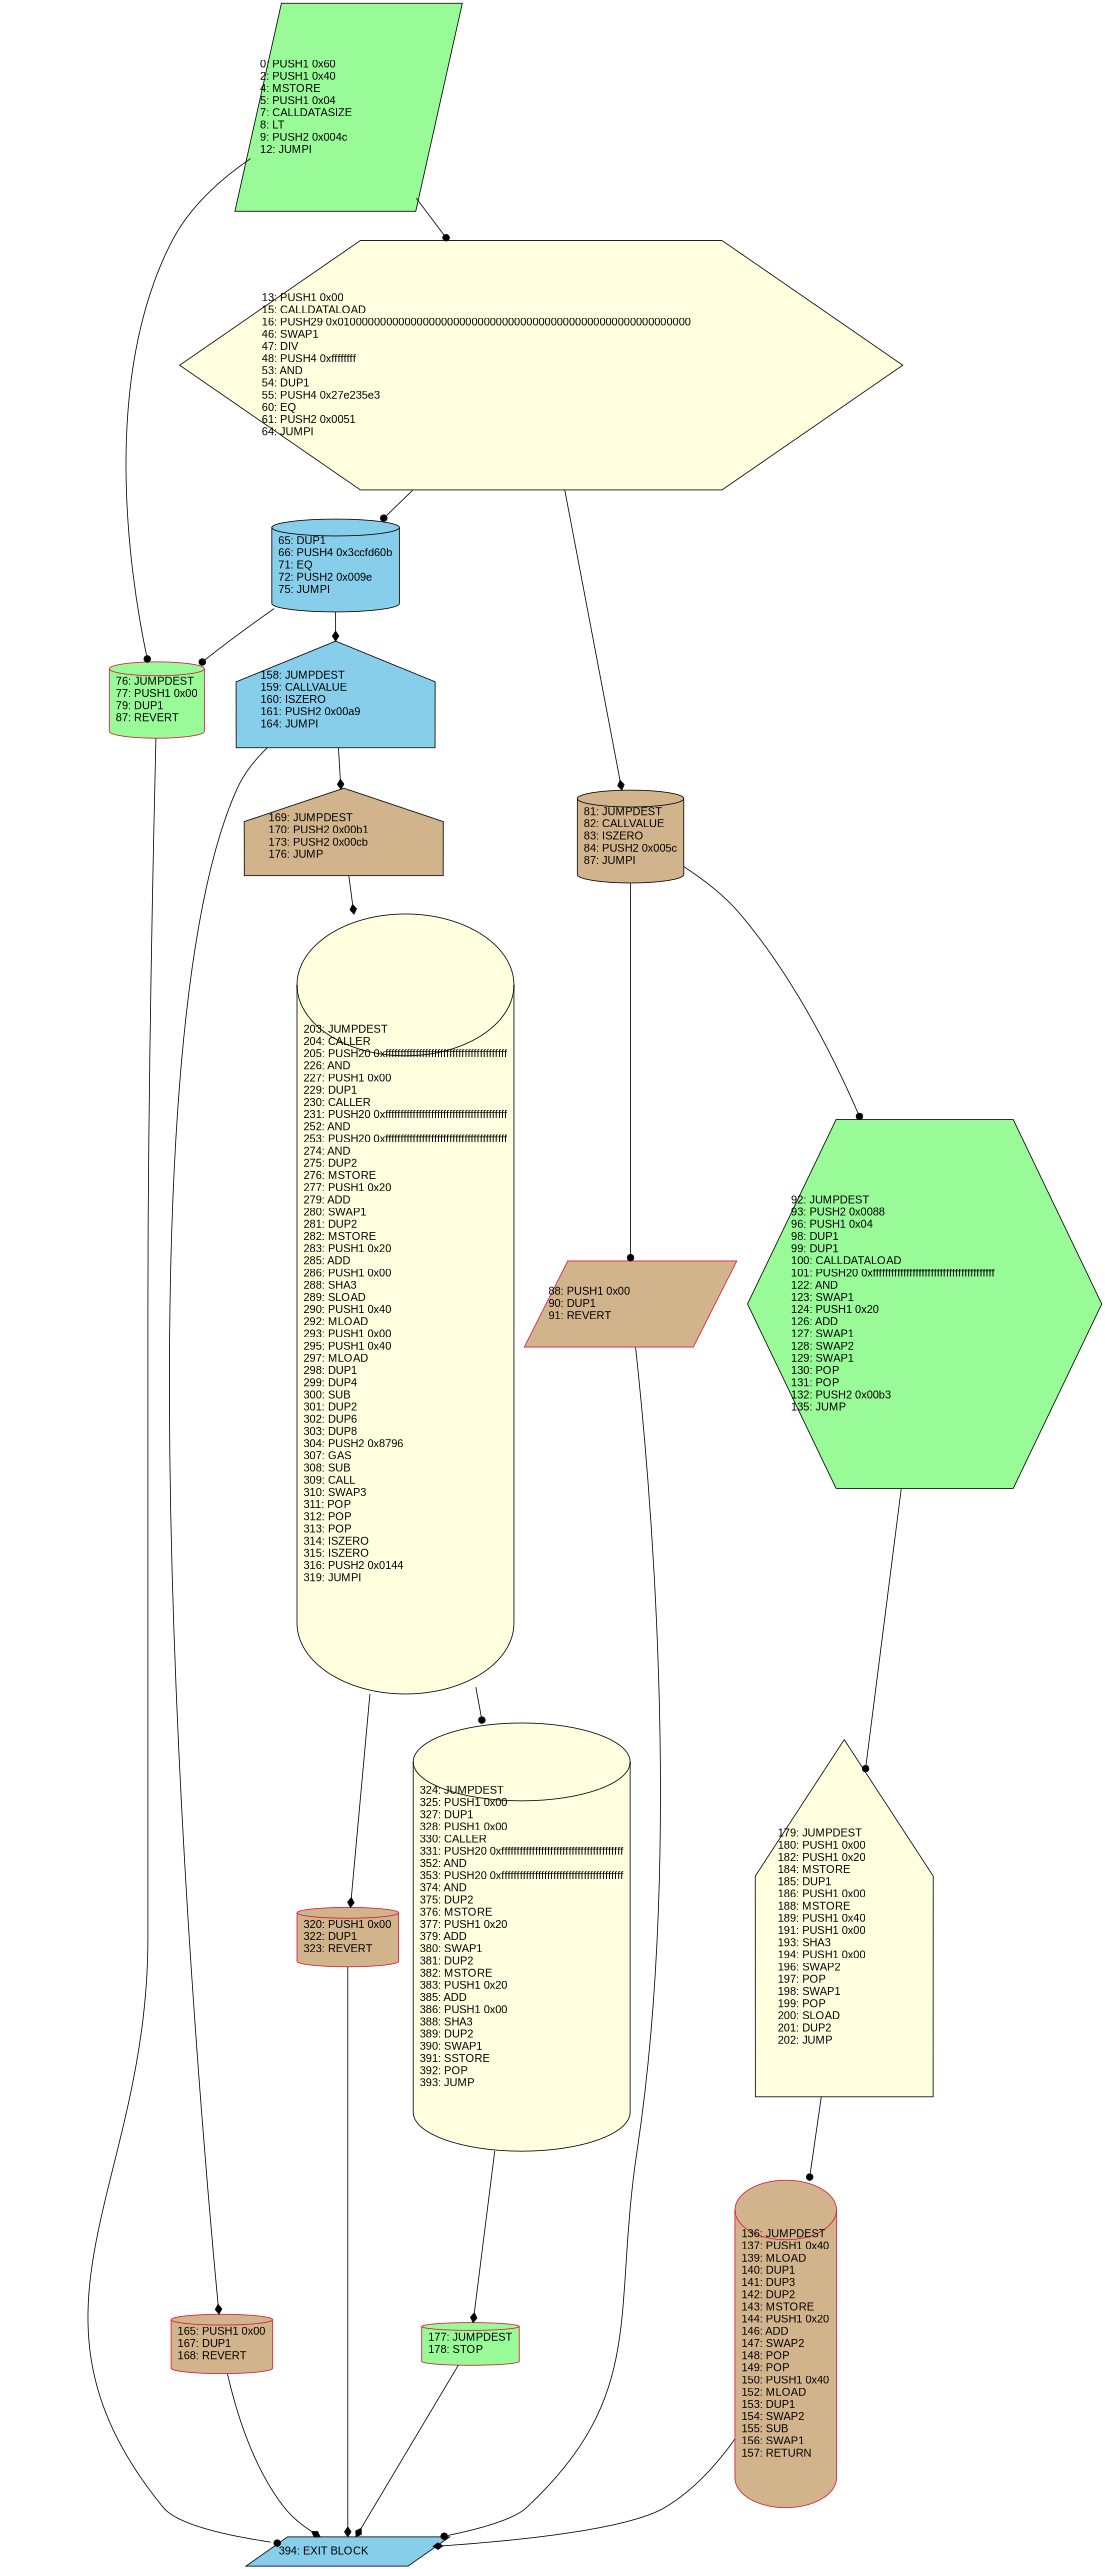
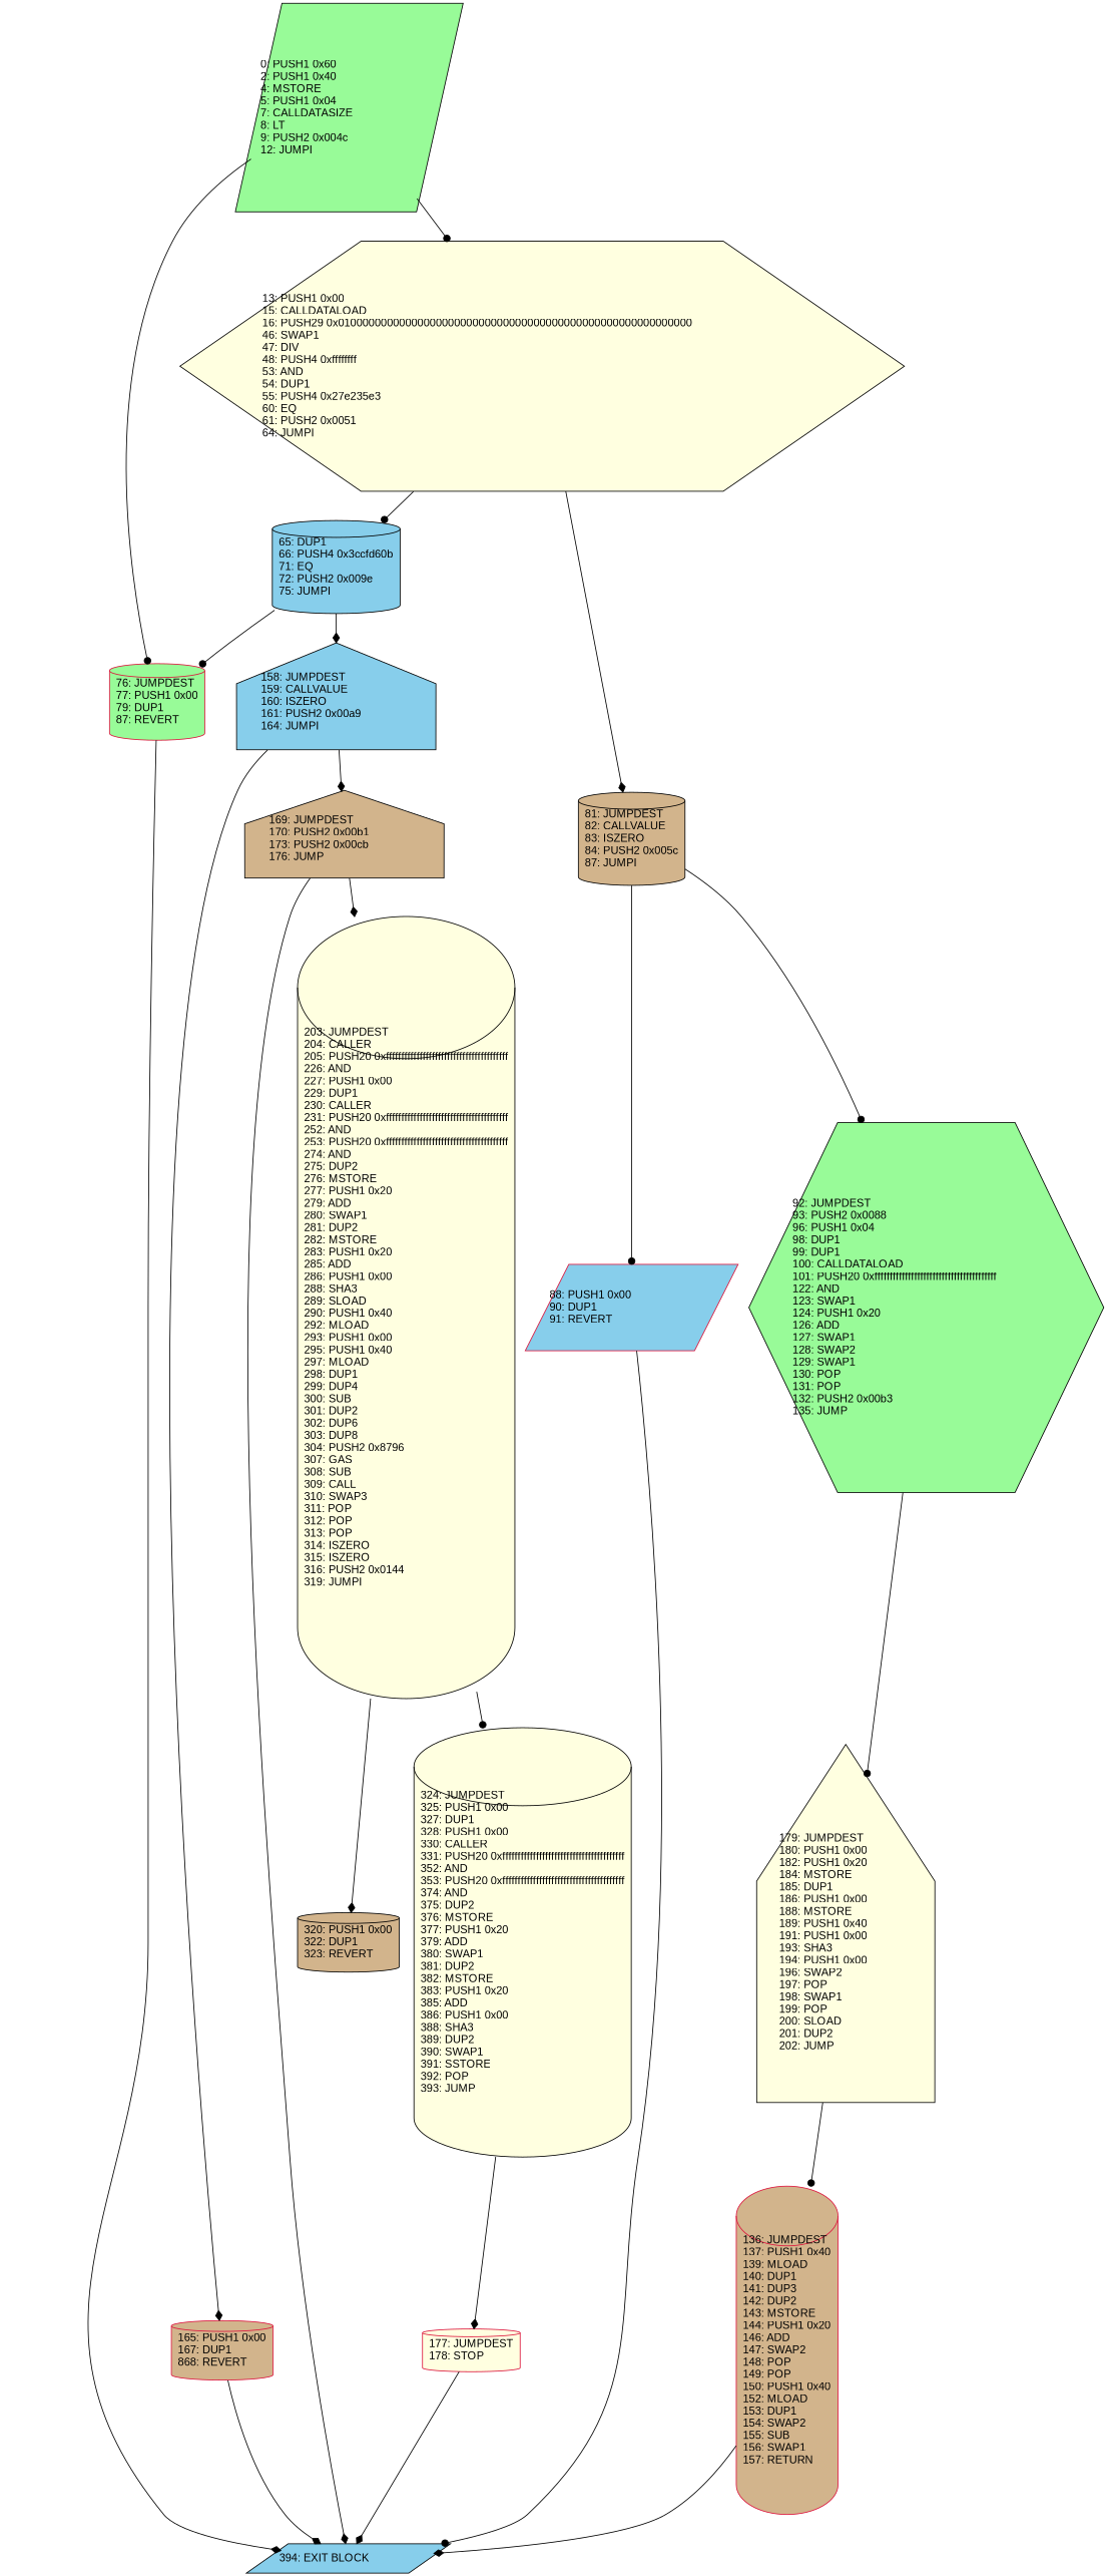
  digraph {
    rankdir=UD
    node [color=black fillcolor=tan fontcolor=black fontname=arial shape=cylinder style=filled]
    edge [arrowhead=diamond]
-   n1 [color=crimson label="320: PUSH1 0x00\l322: DUP1\l323: REVERT\l"]
+   n1 [label="320: PUSH1 0x00\l322: DUP1\l323: REVERT\l"]
    n2 [fillcolor=skyblue label="394: EXIT BLOCK\l" shape=parallelogram]
-   n3 [color=crimson label="165: PUSH1 0x00\l167: DUP1\l168: REVERT\l"]
-   n4 [color=crimson fillcolor=palegreen label="177: JUMPDEST\l178: STOP\l"]
+   n3 [color=crimson label="165: PUSH1 0x00\l167: DUP1\l868: REVERT\l"]
+   n4 [color=crimson fillcolor=lightyellow label="177: JUMPDEST\l178: STOP\l"]
    n5 [fillcolor=palegreen label="0: PUSH1 0x60\l2: PUSH1 0x40\l4: MSTORE\l5: PUSH1 0x04\l7: CALLDATASIZE\l8: LT\l9: PUSH2 0x004c\l12: JUMPI\l" shape=parallelogram]
    n6 [color=crimson fillcolor=palegreen label="76: JUMPDEST\l77: PUSH1 0x00\l79: DUP1\l87: REVERT\l"]
    n7 [fillcolor=lightyellow label="13: PUSH1 0x00\l15: CALLDATALOAD\l16: PUSH29 0x0100000000000000000000000000000000000000000000000000000000\l46: SWAP1\l47: DIV\l48: PUSH4 0xffffffff\l53: AND\l54: DUP1\l55: PUSH4 0x27e235e3\l60: EQ\l61: PUSH2 0x0051\l64: JUMPI\l" shape=hexagon]
    n8 [fillcolor=skyblue label="65: DUP1\l66: PUSH4 0x3ccfd60b\l71: EQ\l72: PUSH2 0x009e\l75: JUMPI\l"]
    n9 [label="81: JUMPDEST\l82: CALLVALUE\l83: ISZERO\l84: PUSH2 0x005c\l87: JUMPI\l"]
    n10 [fillcolor=lightyellow label="179: JUMPDEST\l180: PUSH1 0x00\l182: PUSH1 0x20\l184: MSTORE\l185: DUP1\l186: PUSH1 0x00\l188: MSTORE\l189: PUSH1 0x40\l191: PUSH1 0x00\l193: SHA3\l194: PUSH1 0x00\l196: SWAP2\l197: POP\l198: SWAP1\l199: POP\l200: SLOAD\l201: DUP2\l202: JUMP\l" shape=house]
    n11 [color=crimson label="136: JUMPDEST\l137: PUSH1 0x40\l139: MLOAD\l140: DUP1\l141: DUP3\l142: DUP2\l143: MSTORE\l144: PUSH1 0x20\l146: ADD\l147: SWAP2\l148: POP\l149: POP\l150: PUSH1 0x40\l152: MLOAD\l153: DUP1\l154: SWAP2\l155: SUB\l156: SWAP1\l157: RETURN\l"]
    n12 [fillcolor=lightyellow label="324: JUMPDEST\l325: PUSH1 0x00\l327: DUP1\l328: PUSH1 0x00\l330: CALLER\l331: PUSH20 0xffffffffffffffffffffffffffffffffffffffff\l352: AND\l353: PUSH20 0xffffffffffffffffffffffffffffffffffffffff\l374: AND\l375: DUP2\l376: MSTORE\l377: PUSH1 0x20\l379: ADD\l380: SWAP1\l381: DUP2\l382: MSTORE\l383: PUSH1 0x20\l385: ADD\l386: PUSH1 0x00\l388: SHA3\l389: DUP2\l390: SWAP1\l391: SSTORE\l392: POP\l393: JUMP\l"]
    n13 [fillcolor=lightyellow label="203: JUMPDEST\l204: CALLER\l205: PUSH20 0xffffffffffffffffffffffffffffffffffffffff\l226: AND\l227: PUSH1 0x00\l229: DUP1\l230: CALLER\l231: PUSH20 0xffffffffffffffffffffffffffffffffffffffff\l252: AND\l253: PUSH20 0xffffffffffffffffffffffffffffffffffffffff\l274: AND\l275: DUP2\l276: MSTORE\l277: PUSH1 0x20\l279: ADD\l280: SWAP1\l281: DUP2\l282: MSTORE\l283: PUSH1 0x20\l285: ADD\l286: PUSH1 0x00\l288: SHA3\l289: SLOAD\l290: PUSH1 0x40\l292: MLOAD\l293: PUSH1 0x00\l295: PUSH1 0x40\l297: MLOAD\l298: DUP1\l299: DUP4\l300: SUB\l301: DUP2\l302: DUP6\l303: DUP8\l304: PUSH2 0x8796\l307: GAS\l308: SUB\l309: CALL\l310: SWAP3\l311: POP\l312: POP\l313: POP\l314: ISZERO\l315: ISZERO\l316: PUSH2 0x0144\l319: JUMPI\l"]
    n14 [fillcolor=skyblue label="158: JUMPDEST\l159: CALLVALUE\l160: ISZERO\l161: PUSH2 0x00a9\l164: JUMPI\l" shape=house]
    n15 [label="169: JUMPDEST\l170: PUSH2 0x00b1\l173: PUSH2 0x00cb\l176: JUMP\l" shape=house]
-   n16 [color=crimson label="88: PUSH1 0x00\l90: DUP1\l91: REVERT\l" shape=parallelogram]
+   n16 [color=crimson fillcolor=skyblue label="88: PUSH1 0x00\l90: DUP1\l91: REVERT\l" shape=parallelogram]
    n17 [fillcolor=palegreen label="92: JUMPDEST\l93: PUSH2 0x0088\l96: PUSH1 0x04\l98: DUP1\l99: DUP1\l100: CALLDATALOAD\l101: PUSH20 0xffffffffffffffffffffffffffffffffffffffff\l122: AND\l123: SWAP1\l124: PUSH1 0x20\l126: ADD\l127: SWAP1\l128: SWAP2\l129: SWAP1\l130: POP\l131: POP\l132: PUSH2 0x00b3\l135: JUMP\l" shape=hexagon]
-   n1 -> n2
+   n15 -> n2
    n3 -> n2
    n4 -> n2
    n5 -> n6 [arrowhead=dot]
    n5 -> n7 [arrowhead=dot]
-   n6 -> n2 [arrowhead=dot]
+   n6 -> n2
    n7 -> n8 [arrowhead=dot]
    n7 -> n9
    n8 -> n6 [arrowhead=dot]
    n8 -> n14
    n9 -> n16 [arrowhead=dot]
    n9 -> n17 [arrowhead=dot]
    n10 -> n11 [arrowhead=dot]
    n11 -> n2
    n12 -> n4
    n13 -> n1
    n13 -> n12 [arrowhead=dot]
    n14 -> n3
    n14 -> n15
    n15 -> n13
    n16 -> n2 [arrowhead=dot]
    n17 -> n10 [arrowhead=dot]
  }
